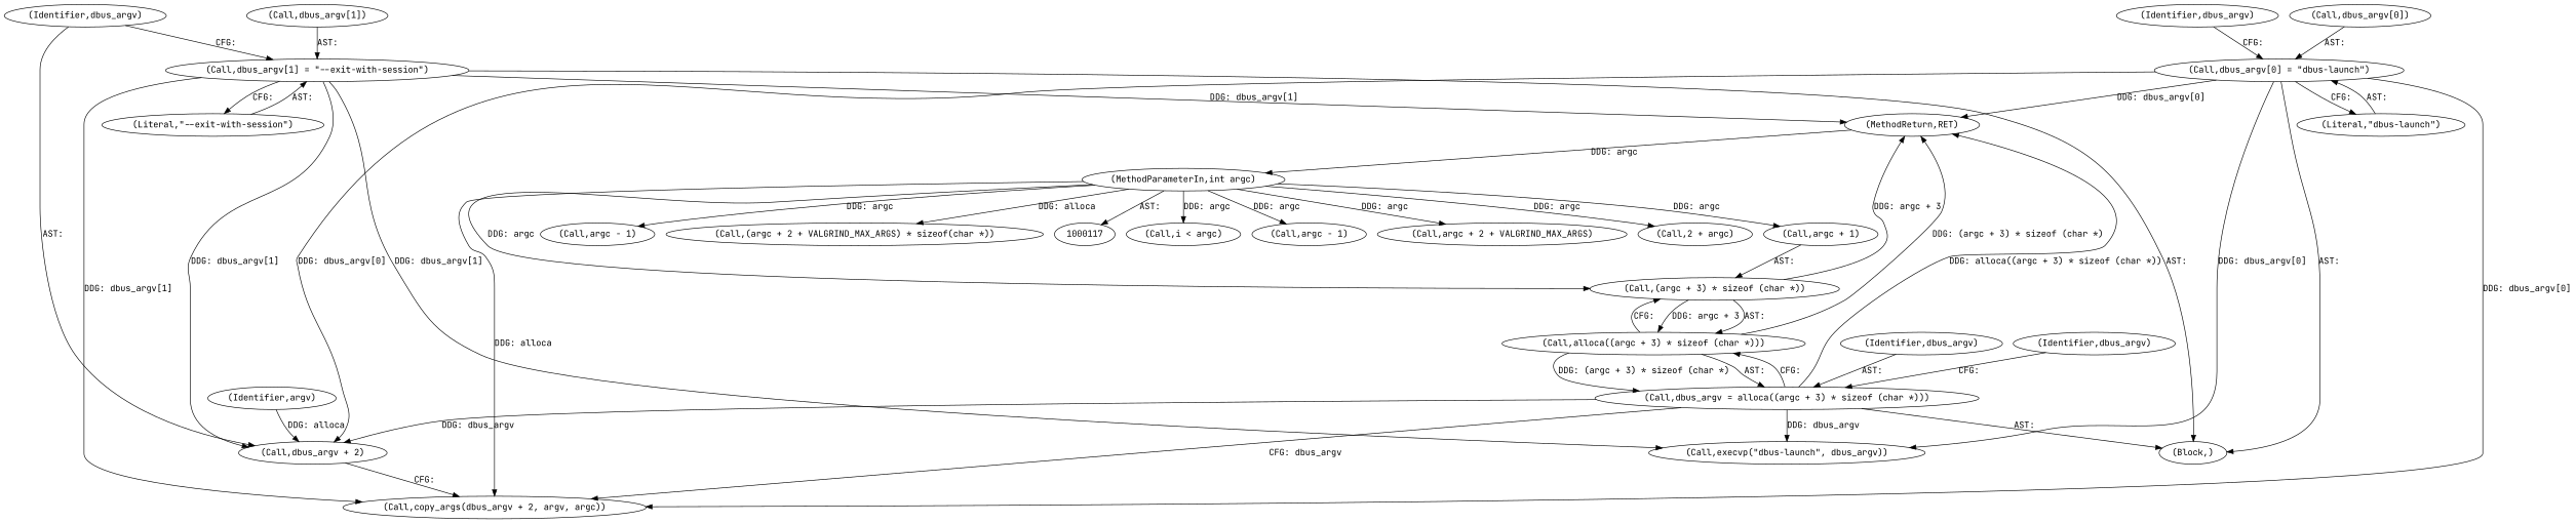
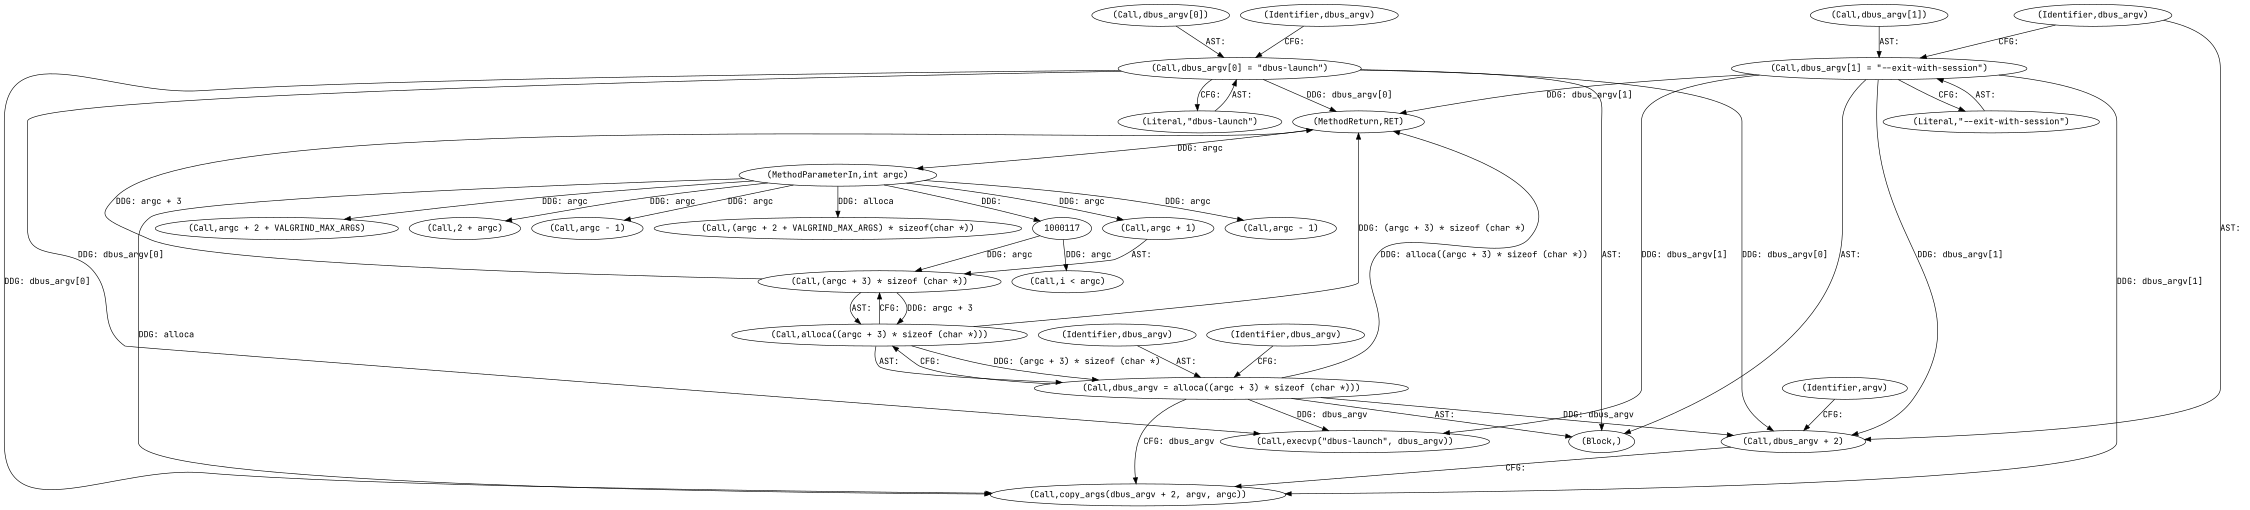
  digraph {
    fontname="JetBrains Mono"
    node [fontname="JetBrains Mono"]
    edge [fontname="JetBrains Mono"]
    n1 [label="(Call,dbus_argv + 2)"]
    n2 [label="(Call,copy_args(dbus_argv + 2, argv, argc))"]
    n3 [label="(Call,dbus_argv[1] = \"--exit-with-session\")"]
    n4 [label="(Call,execvp(\"dbus-launch\", dbus_argv))"]
    n5 [label="(MethodReturn,RET)"]
    n6 [label="(Literal,\"--exit-with-session\")"]
    n7 [label="(Block,)"]
    n8 [label="(MethodParameterIn,int argc)"]
    n9 [label="(Call,dbus_argv[0] = \"dbus-launch\")"]
    n10 [label="(Literal,\"dbus-launch\")"]
    n11 [label="(Call,dbus_argv = alloca((argc + 3) * sizeof (char *)))"]
    n12 [label="(Call,alloca((argc + 3) * sizeof (char *)))"]
    n13 [label="(Call,(argc + 3) * sizeof (char *))"]
    n14 [label="(Call,i < argc)"]
    n15 [label="(Call,argc + 1)"]
    n16 [label="(Call,argc - 1)"]
    n17 [label="(Call,argc + 2 + VALGRIND_MAX_ARGS)"]
    n18 [label="(Call,2 + argc)"]
    n19 [label="(Call,argc - 1)"]
    n20 [label="(Call,(argc + 2 + VALGRIND_MAX_ARGS) * sizeof(char *))"]
    1000117
    n22 [label="(Identifier,dbus_argv)"]
    n23 [label="(Call,dbus_argv[0])"]
    n24 [label="(Identifier,dbus_argv)"]
    n25 [label="(Identifier,dbus_argv)"]
    n26 [label="(Identifier,dbus_argv)"]
    n27 [label="(Identifier,argv)"]
    n28 [label="(Call,dbus_argv[1])"]
    n1 -> n2 [label="CFG: "]
    n3 -> n1 [label="DDG: dbus_argv[1]"]
    n3 -> n2 [label="DDG: dbus_argv[1]"]
    n3 -> n4 [label="DDG: dbus_argv[1]"]
    n3 -> n5 [label="DDG: dbus_argv[1]"]
    n3 -> n6 [label="CFG: "]
    n3 -> n7 [label="AST: "]
    n5 -> n8 [label="DDG: argc"]
    n6 -> n3 [label="AST: "]
    n8 -> n2 [label="DDG: alloca"]
-   n8 -> n13 [label="DDG: argc"]
-   n8 -> n14 [label="DDG: argc"]
+   1000117 -> n13 [label="DDG: argc"]
+   1000117 -> n14 [label="DDG: argc"]
    n8 -> n15 [label="DDG: argc"]
    n8 -> n16 [label="DDG: argc"]
    n8 -> n17 [label="DDG: argc"]
    n8 -> n18 [label="DDG: argc"]
    n8 -> n19 [label="DDG: argc"]
    n8 -> n20 [label="DDG: alloca"]
-   n8 -> 1000117 [label="AST: "]
+   n8 -> 1000117 [label="DDG: "]
    n9 -> n1 [label="DDG: dbus_argv[0]"]
    n9 -> n2 [label="DDG: dbus_argv[0]"]
    n9 -> n4 [label="DDG: dbus_argv[0]"]
    n9 -> n5 [label="DDG: dbus_argv[0]"]
    n9 -> n7 [label="AST: "]
    n9 -> n10 [label="CFG: "]
    n10 -> n9 [label="AST: "]
    n11 -> n1 [label="DDG: dbus_argv"]
    n11 -> n2 [label="CFG: dbus_argv"]
    n11 -> n4 [label="DDG: dbus_argv"]
    n11 -> n5 [label="DDG: alloca((argc + 3) * sizeof (char *))"]
    n11 -> n7 [label="AST: "]
    n11 -> n12 [label="CFG: "]
    n12 -> n5 [label="DDG: (argc + 3) * sizeof (char *)"]
    n12 -> n11 [label="AST: "]
    n12 -> n11 [label="DDG: (argc + 3) * sizeof (char *)"]
    n12 -> n13 [label="CFG: "]
    n13 -> n5 [label="DDG: argc + 3"]
    n13 -> n12 [label="AST: "]
    n13 -> n12 [label="DDG: argc + 3"]
    n15 -> n13 [label="AST: "]
    n22 -> n9 [label="CFG: "]
    n23 -> n9 [label="AST: "]
    n24 -> n11 [label="AST: "]
    n25 -> n11 [label="CFG: "]
    n26 -> n1 [label="AST: "]
    n26 -> n3 [label="CFG: "]
-   n27 -> n1 [label="DDG: alloca"]
+   n27 -> n1 [label="CFG: "]
    n28 -> n3 [label="AST: "]
  }
